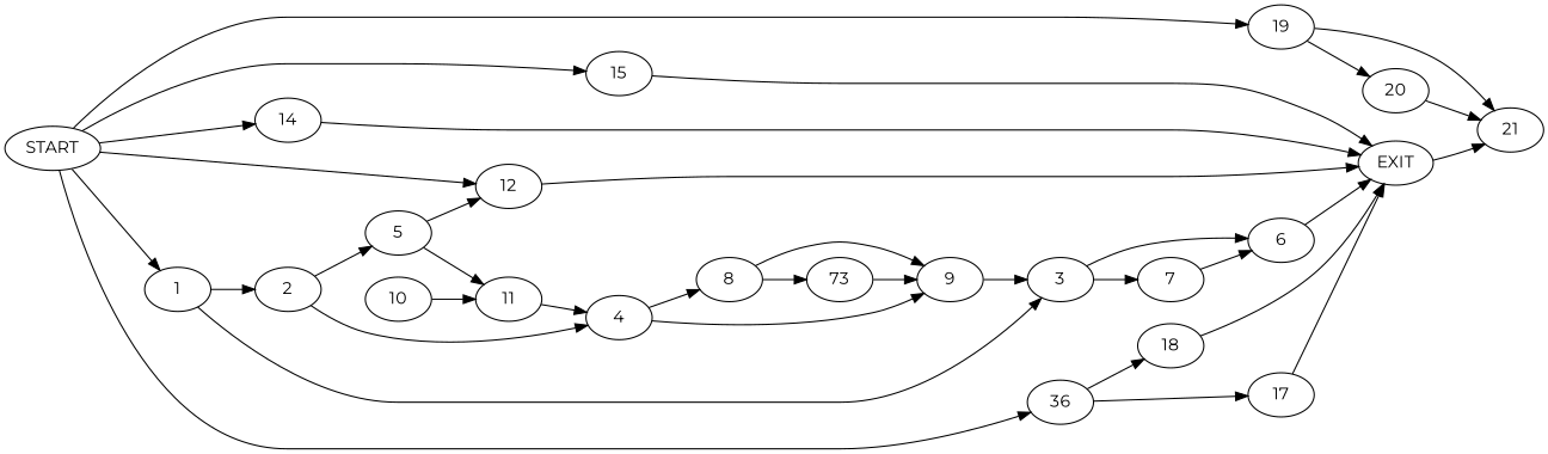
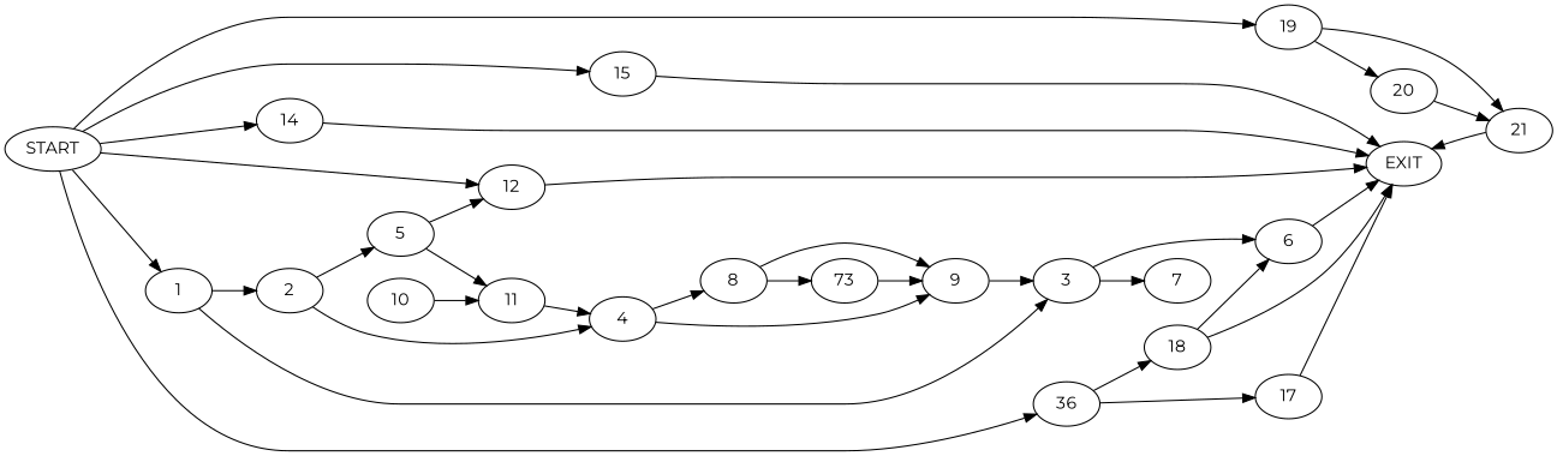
  digraph {
    fontname=Montserrat
    rankdir=LR
    node [fontname=Montserrat]
    edge [fontname=Montserrat]
    n1 [label=START]
    1
    12
    14
    15
    n6 [label=36]
    19
    2
    3
    n10 [label=EXIT]
    17
    18
    20
    21
    4
    5
    6
    7
    8
    9
    11
    n22 [label=73]
    10
    n1 -> 1
    n1 -> 12
    n1 -> 14
    n1 -> 15
    n1 -> n6
    n1 -> 19
    1 -> 2
    1 -> 3
    12 -> n10
    14 -> n10
    15 -> n10
    n6 -> 17
    n6 -> 18
    19 -> 20
    19 -> 21
    2 -> 4
    2 -> 5
    3 -> 6
    3 -> 7
    17 -> n10
    18 -> n10
    20 -> 21
-   n10 -> 21
+   21 -> n10
    4 -> 8
    4 -> 9
    5 -> 12
    5 -> 11
    6 -> n10
-   7 -> 6
+   18 -> 6
    8 -> 9
    8 -> n22
    9 -> 3
    11 -> 4
    n22 -> 9
    10 -> 11
  }
